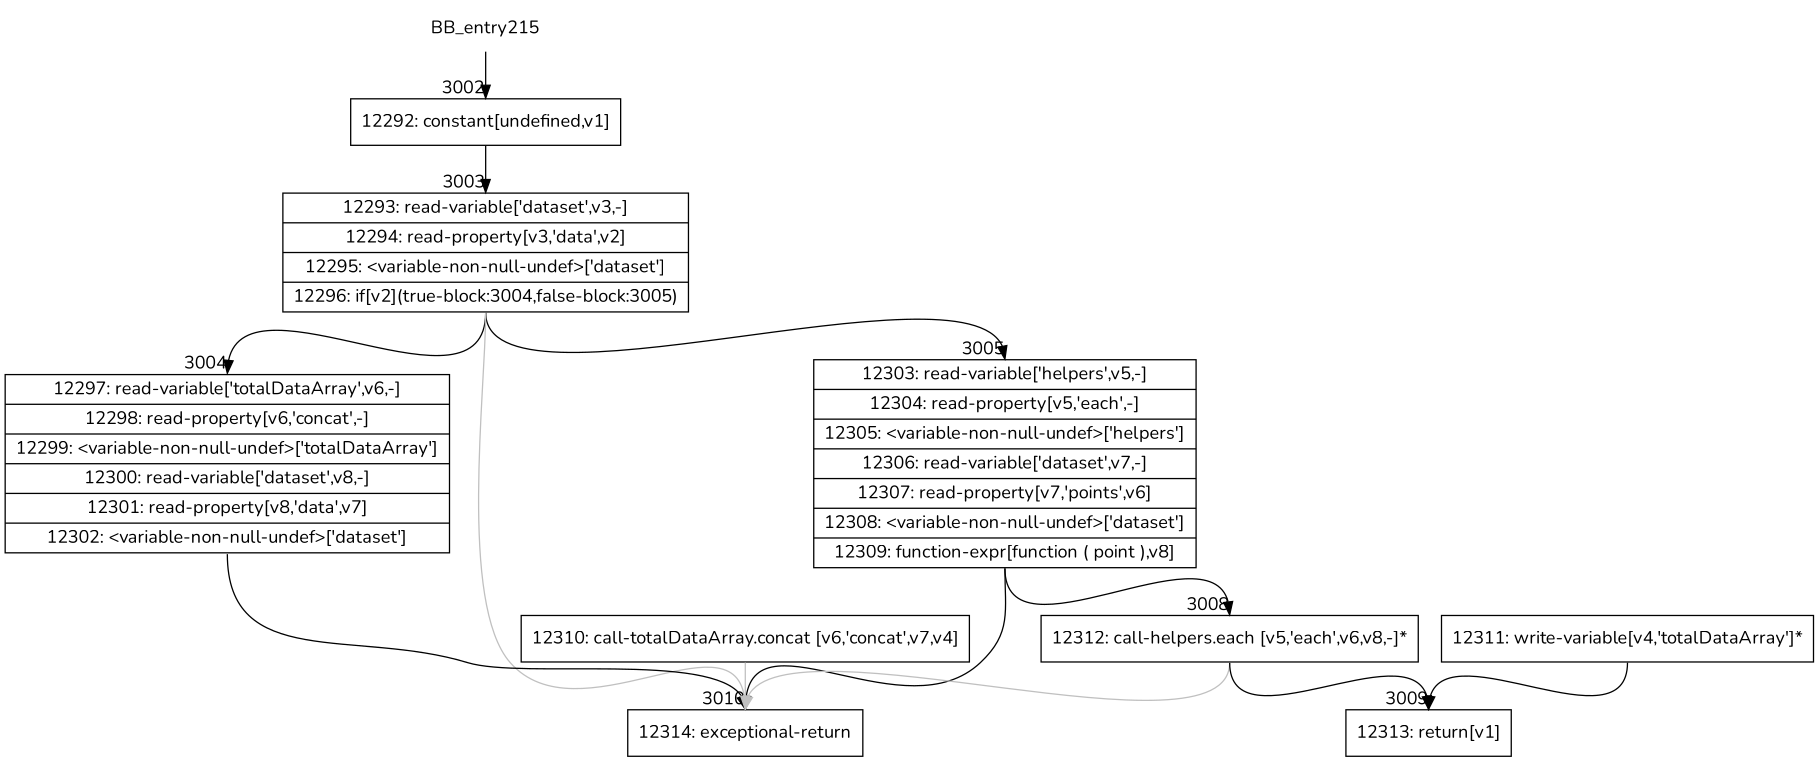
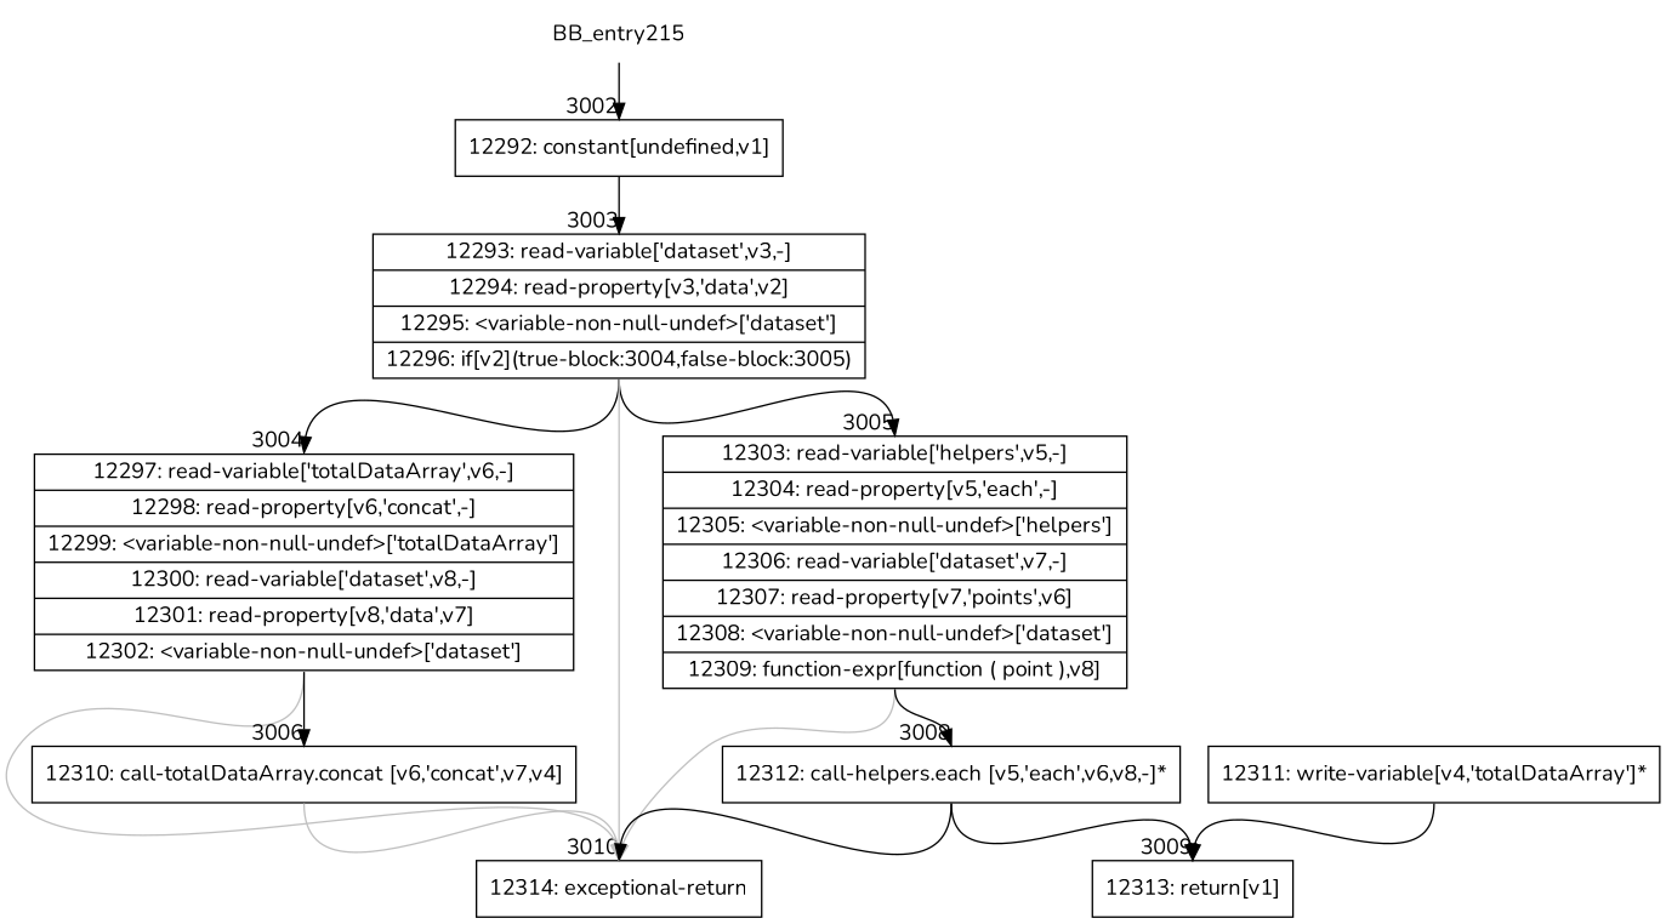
  digraph {
    fontname=Nunito
    rankdir=TD
    node [fontname=Nunito shape=record]
    edge [fontname=Nunito headport=n tailport=s]
    n1 [label=BB_entry215 shape=none]
    n2 [label="{12292: constant[undefined,v1]}"]
    n3 [label="{12293: read-variable['dataset',v3,-]|12294: read-property[v3,'data',v2]|12295: \<variable-non-null-undef\>['dataset']|12296: if[v2](true-block:3004,false-block:3005)}"]
    n4 [label="{12297: read-variable['totalDataArray',v6,-]|12298: read-property[v6,'concat',-]|12299: \<variable-non-null-undef\>['totalDataArray']|12300: read-variable['dataset',v8,-]|12301: read-property[v8,'data',v7]|12302: \<variable-non-null-undef\>['dataset']}"]
    n5 [label="{12303: read-variable['helpers',v5,-]|12304: read-property[v5,'each',-]|12305: \<variable-non-null-undef\>['helpers']|12306: read-variable['dataset',v7,-]|12307: read-property[v7,'points',v6]|12308: \<variable-non-null-undef\>['dataset']|12309: function-expr[function ( point ),v8]}"]
    n6 [label="{12314: exceptional-return}"]
    n7 [label="{12310: call-totalDataArray.concat [v6,'concat',v7,v4]}"]
    n8 [label="{12312: call-helpers.each [v5,'each',v6,v8,-]*}"]
    n9 [label="{12313: return[v1]}"]
    n10 [label="{12311: write-variable[v4,'totalDataArray']*}"]
    n1 -> n2 [headlabel="    3002"]
    n2 -> n3 [headlabel="      3003"]
    n3 -> n4 [headlabel="      3004"]
    n3 -> n5 [headlabel="      3005"]
    n3 -> n6 [color=gray headlabel="      3010"]
-   n4 -> n6 [color=black]
-   n5 -> n6 [color=black]
+   n4 -> n6 [color=gray]
+   n4 -> n7 [headlabel="      3006"]
+   n5 -> n6 [color=gray]
    n5 -> n8 [headlabel="      3008"]
    n7 -> n6 [color=gray]
-   n8 -> n6 [color=gray]
+   n8 -> n6 [color=black]
    n8 -> n9
    n10 -> n9 [headlabel="      3009"]
  }
